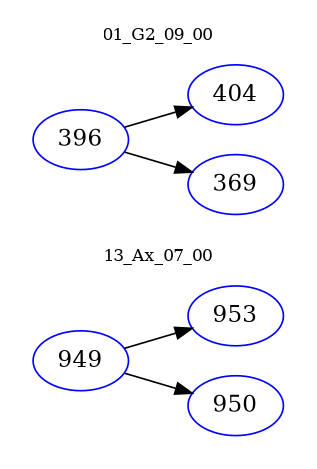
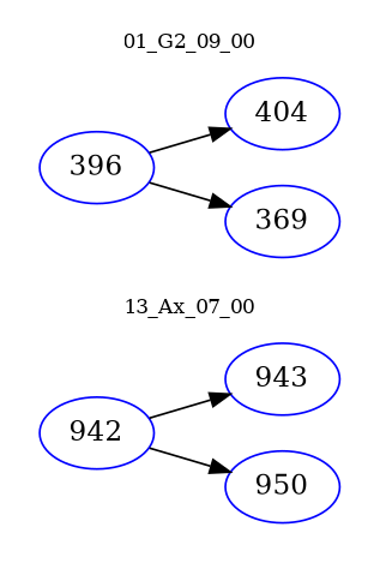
  digraph {
    rankdir=LR
    node [color=blue]
    edge [color=black]
-   n1 [label=949]
+   n1 [label=942]
    n2 [label=950]
-   n3 [label=953]
+   n3 [label=943]
    n4 [label=396]
    n5 [label=369]
    n6 [label=404]
    subgraph cluster_1 {
      color=white
      fontsize=10
      label="13_Ax_07_00"
      n1
      n2
      n3
    }
    subgraph cluster_2 {
      color=white
      fontsize=10
      label="01_G2_09_00"
      n4
      n5
      n6
    }
    n1 -> n2
    n1 -> n3
    n4 -> n5
    n4 -> n6
  }
